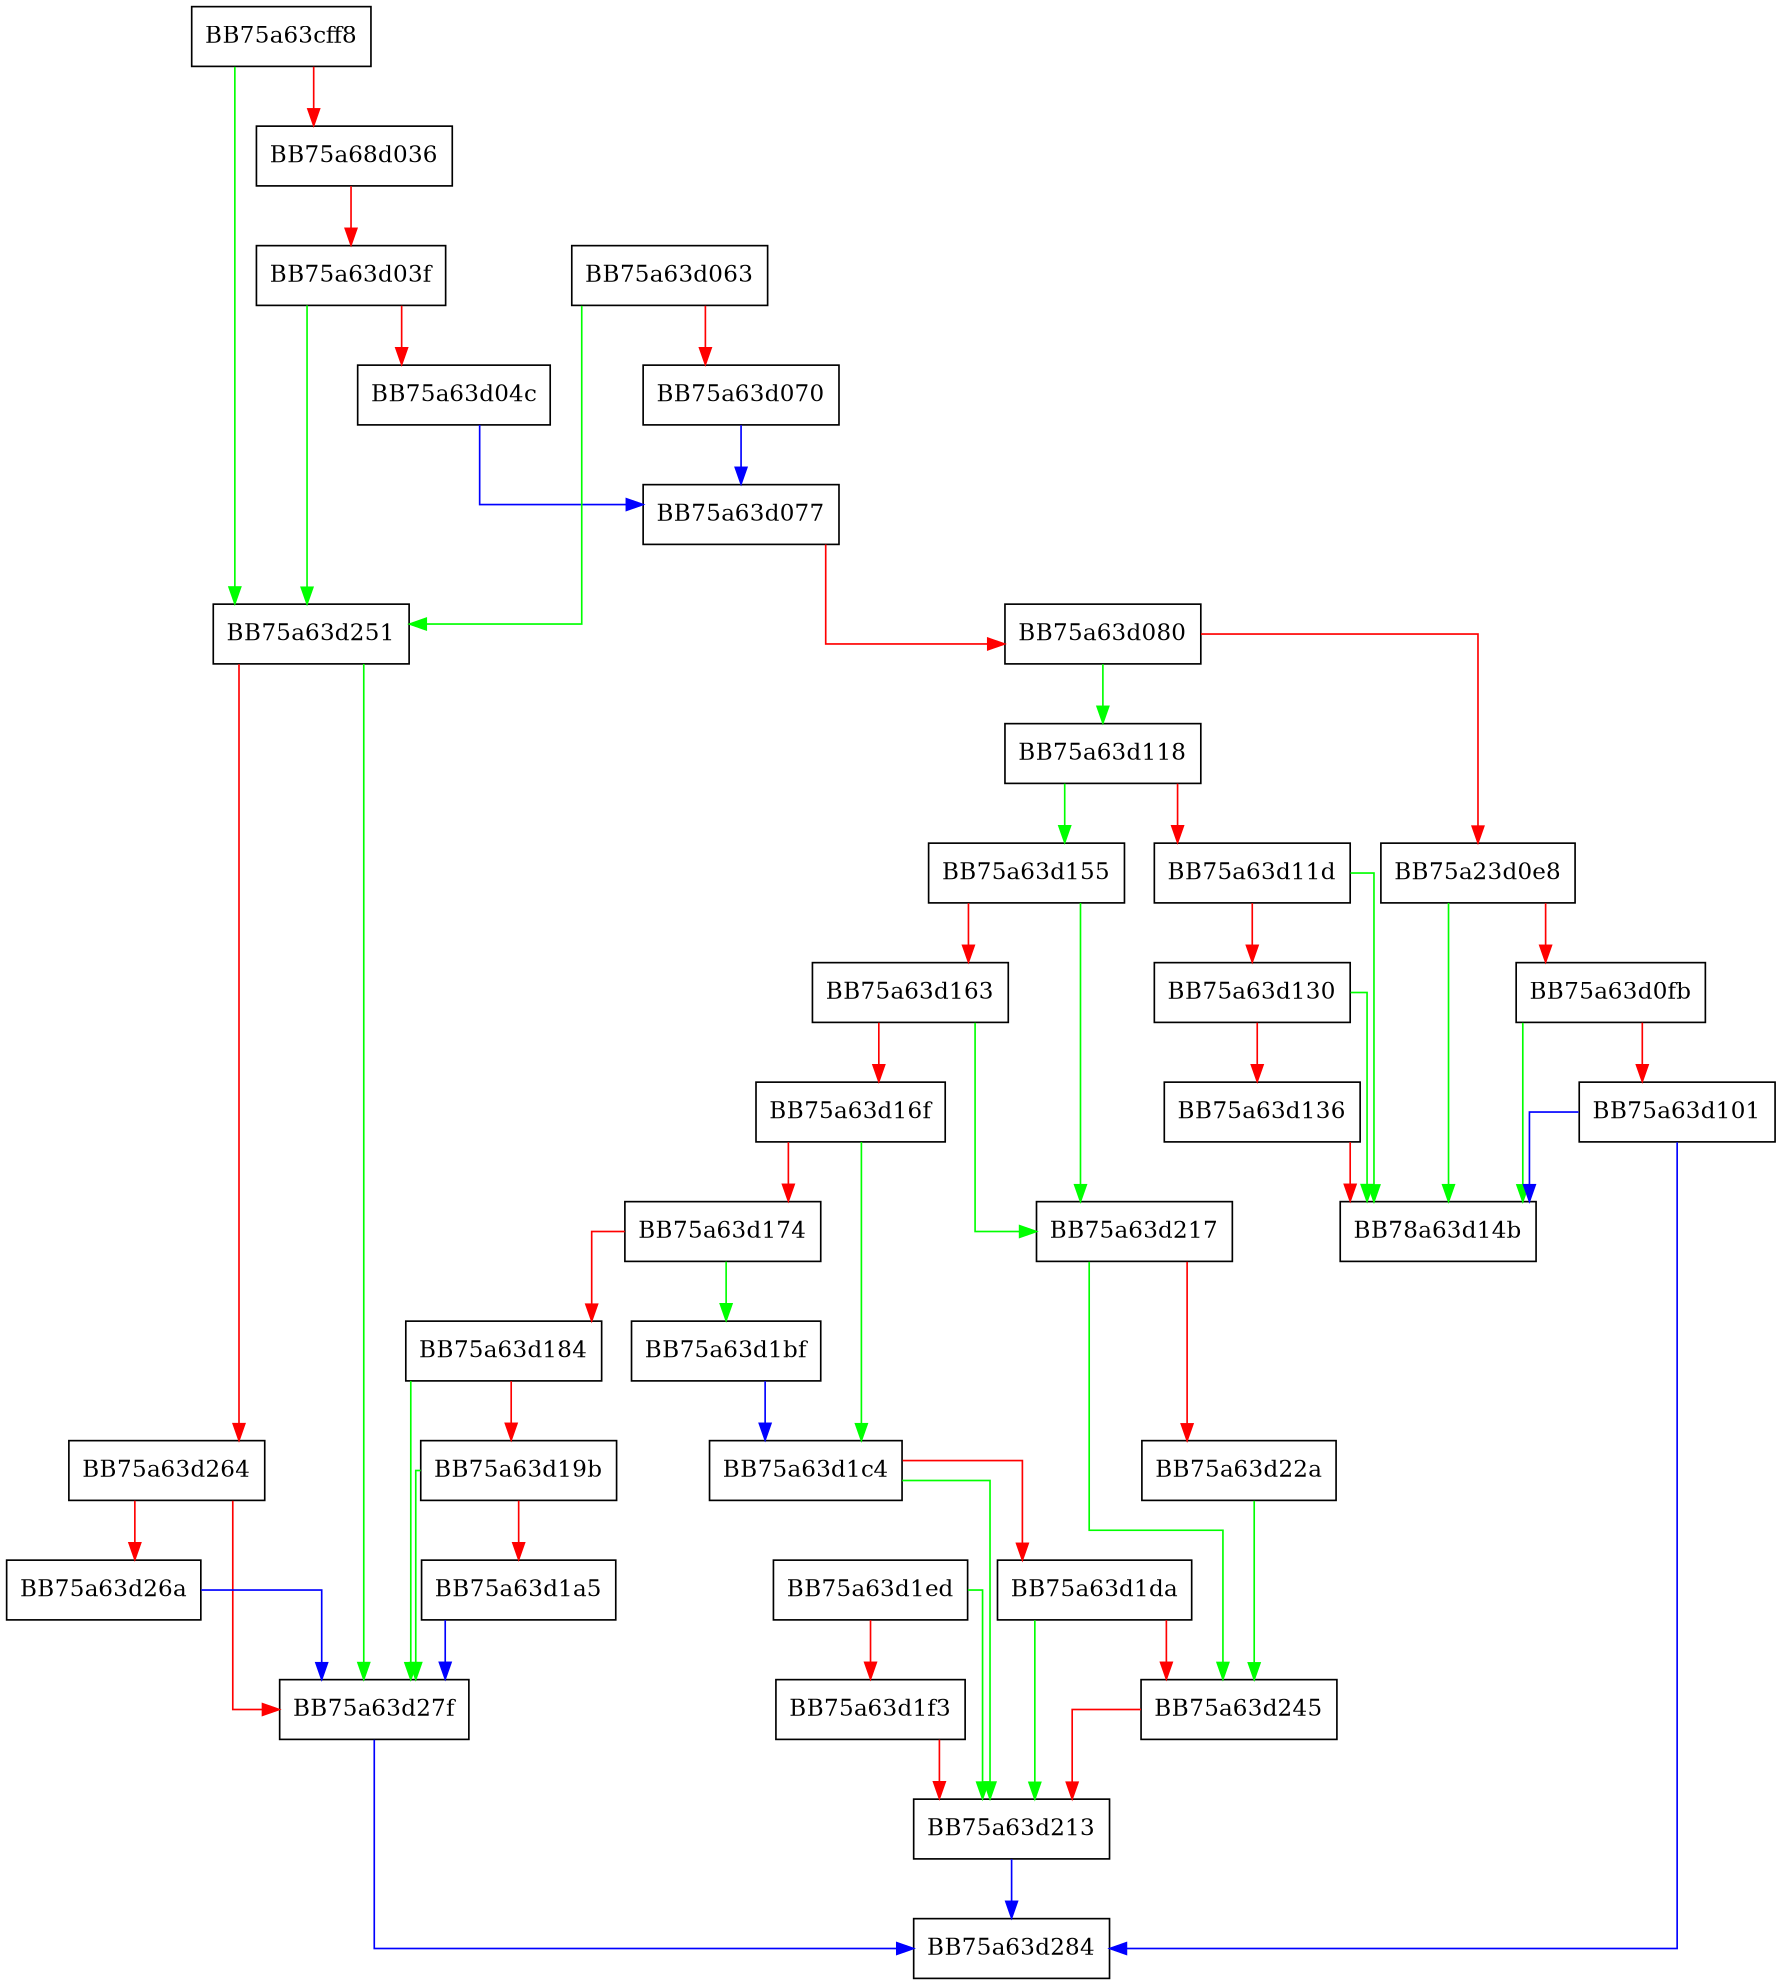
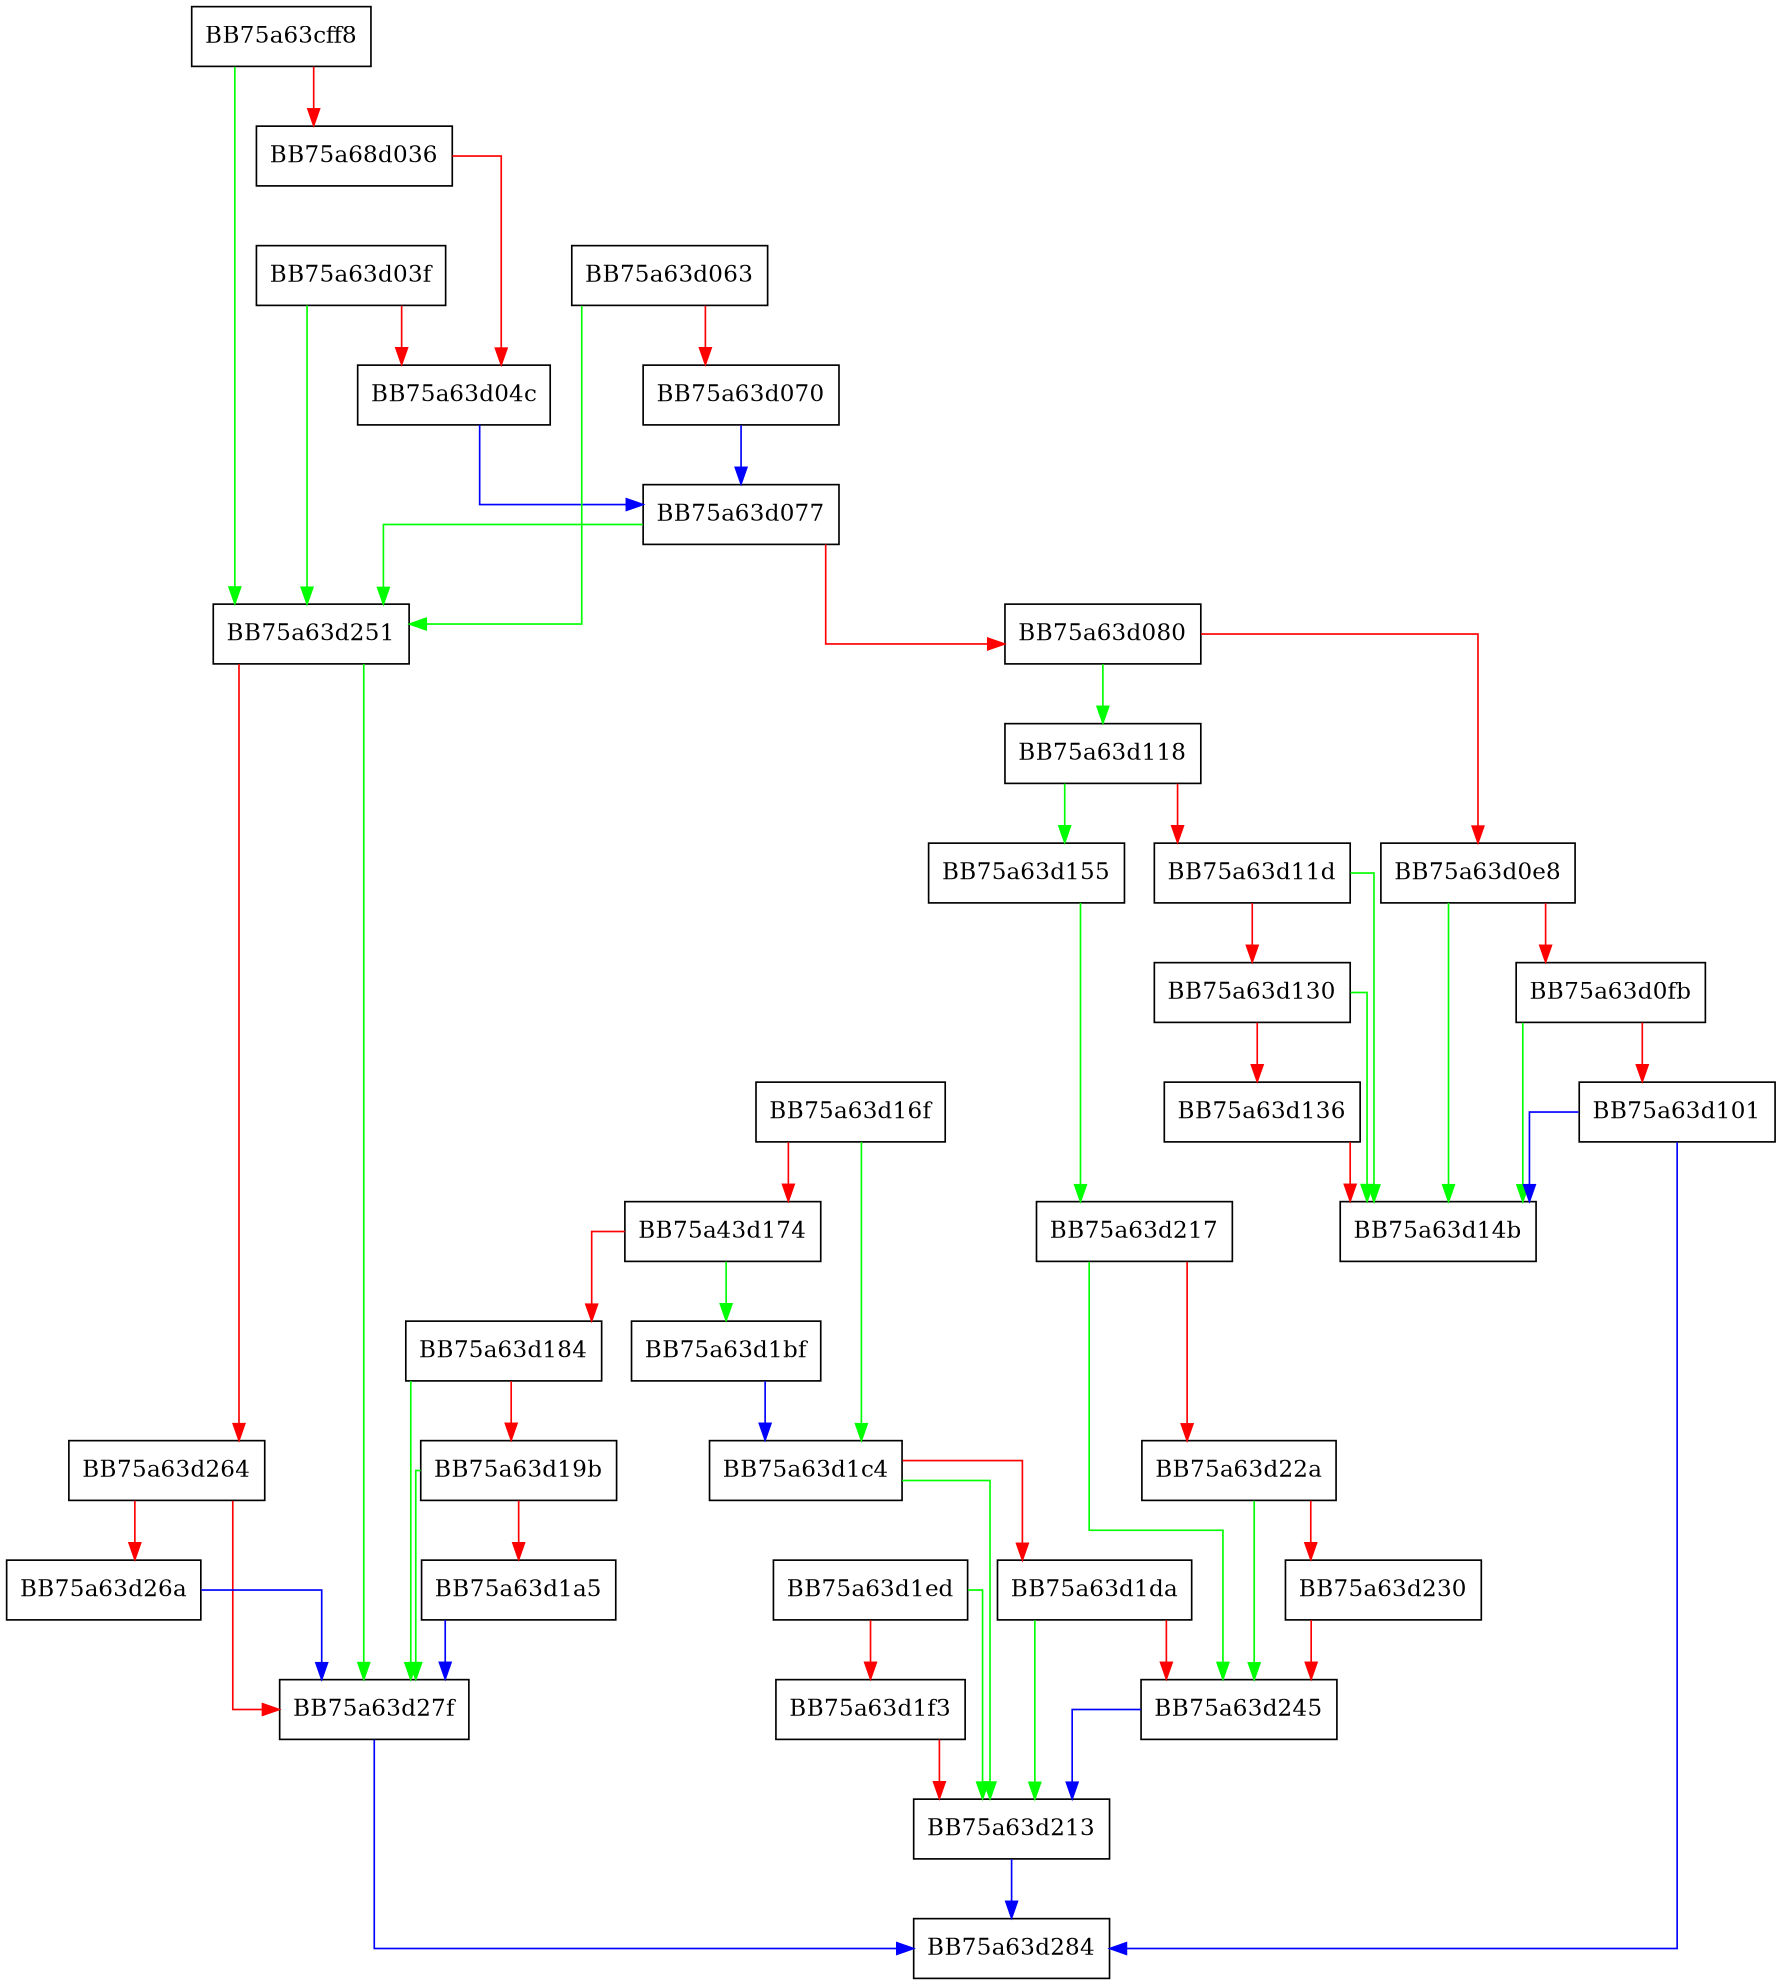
  digraph {
    splines=ortho
    node [shape=box]
    edge [color=red]
    BB75a63cff8
    BB75a63d251
    n3 [label=BB75a68d036]
    BB75a63d27f
    BB75a63d264
    BB75a63d03f
    BB75a63d284
    BB75a63d26a
    BB75a63d04c
    BB75a63d063
    BB75a63d070
    BB75a63d077
    BB75a63d080
    BB75a63d118
-   BB75a63d0e8 [label=BB75a23d0e8]
+   BB75a63d0e8
    BB75a63d155
    BB75a63d11d
-   BB75a63d14b [label=BB78a63d14b]
+   BB75a63d14b
    BB75a63d0fb
    BB75a63d217
-   BB75a63d163
    BB75a63d130
    BB75a63d101
    BB75a63d245
    BB75a63d22a
    BB75a63d16f
    BB75a63d136
    BB75a63d213
+   BB75a63d230
    BB75a63d1c4
-   BB75a63d174
+   BB75a63d174 [label=BB75a43d174]
    BB75a63d1da
    BB75a63d1bf
    BB75a63d184
    BB75a63d19b
    BB75a63d1a5
    BB75a63d1ed
    BB75a63d1f3
    BB75a63cff8 -> BB75a63d251 [color=green]
    BB75a63cff8 -> n3
    BB75a63d251 -> BB75a63d27f [color=green]
    BB75a63d251 -> BB75a63d264
-   n3 -> BB75a63d03f
+   n3 -> BB75a63d04c
    BB75a63d27f -> BB75a63d284 [color=blue]
    BB75a63d264 -> BB75a63d27f
    BB75a63d264 -> BB75a63d26a
    BB75a63d03f -> BB75a63d251 [color=green]
    BB75a63d03f -> BB75a63d04c
    BB75a63d26a -> BB75a63d27f [color=blue]
    BB75a63d04c -> BB75a63d077 [color=blue]
    BB75a63d063 -> BB75a63d251 [color=green]
    BB75a63d063 -> BB75a63d070
    BB75a63d070 -> BB75a63d077 [color=blue]
+   BB75a63d077 -> BB75a63d251 [color=green]
    BB75a63d077 -> BB75a63d080
    BB75a63d080 -> BB75a63d118 [color=green]
    BB75a63d080 -> BB75a63d0e8
    BB75a63d118 -> BB75a63d155 [color=green]
    BB75a63d118 -> BB75a63d11d
    BB75a63d0e8 -> BB75a63d14b [color=green]
    BB75a63d0e8 -> BB75a63d0fb
    BB75a63d155 -> BB75a63d217 [color=green]
-   BB75a63d155 -> BB75a63d163
    BB75a63d11d -> BB75a63d14b [color=green]
    BB75a63d11d -> BB75a63d130
    BB75a63d0fb -> BB75a63d14b [color=green]
    BB75a63d0fb -> BB75a63d101
    BB75a63d217 -> BB75a63d245 [color=green]
    BB75a63d217 -> BB75a63d22a
-   BB75a63d163 -> BB75a63d217 [color=green]
-   BB75a63d163 -> BB75a63d16f
    BB75a63d130 -> BB75a63d14b [color=green]
    BB75a63d130 -> BB75a63d136
    BB75a63d101 -> BB75a63d284 [color=blue]
    BB75a63d101 -> BB75a63d14b [color=blue]
-   BB75a63d245 -> BB75a63d213
+   BB75a63d245 -> BB75a63d213 [color=blue]
    BB75a63d22a -> BB75a63d245 [color=green]
+   BB75a63d22a -> BB75a63d230
    BB75a63d16f -> BB75a63d1c4 [color=green]
    BB75a63d16f -> BB75a63d174
    BB75a63d136 -> BB75a63d14b
    BB75a63d213 -> BB75a63d284 [color=blue]
+   BB75a63d230 -> BB75a63d245
    BB75a63d1c4 -> BB75a63d213 [color=green]
    BB75a63d1c4 -> BB75a63d1da
    BB75a63d174 -> BB75a63d1bf [color=green]
    BB75a63d174 -> BB75a63d184
    BB75a63d1da -> BB75a63d245
    BB75a63d1da -> BB75a63d213 [color=green]
    BB75a63d1bf -> BB75a63d1c4 [color=blue]
    BB75a63d184 -> BB75a63d27f [color=green]
    BB75a63d184 -> BB75a63d19b
    BB75a63d19b -> BB75a63d27f [color=green]
    BB75a63d19b -> BB75a63d1a5
    BB75a63d1a5 -> BB75a63d27f [color=blue]
    BB75a63d1ed -> BB75a63d213 [color=green]
    BB75a63d1ed -> BB75a63d1f3
    BB75a63d1f3 -> BB75a63d213
  }
